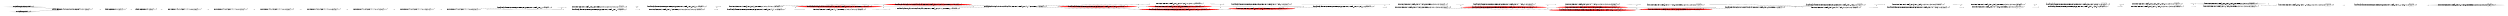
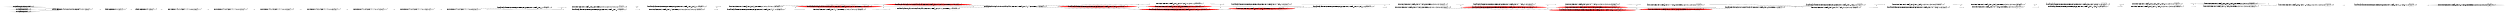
  digraph {
    rankdir=LR
    node [fillcolor=white shape=ellipse style=filled]
    edge [style=bold]
    n1 [label="assertRows(execute(\"SELECT * FROM %s WHERE a = ? AND b = ? AND c >= ? AND f = ?\",0,0,1,5),row(0,0,1,1,1,5),row(0,0,2,0,0,5))@@@27@@@['1', '1', '0']"]
    n2 [label="assertRows(execute(\"SELECT * FROM %s WHERE a = ? AND c >= ? AND f = ? ALLOW FILTERING\",0,1,5),row(0,0,1,1,1,5),row(0,0,2,0,0,5))@@@28@@@['1', '1', '0']"]
    n3 [label="assertRows(execute(\"SELECT * FROM %s WHERE a = ? AND (c, d) IN ((?, ?)) AND f = ? ALLOW FILTERING\",0,1,0,3),row(0,0,1,0,0,3))@@@27@@@['0', '0', '1']"]
    n4 [label="assertInvalidMessage(StatementRestrictions.REQUIRES_ALLOW_FILTERING_MESSAGE,\"SELECT * FROM %s WHERE a = ? AND (c, d) >= (?, ?) AND f = ?\",0,1,1,5)@@@32@@@['0', '0', '1']"]
    n5 [fillcolor=lightgray label="assertRows(execute(\"SELECT * FROM %s WHERE a = ? AND (c, d) >= (?, ?) AND f = ? ALLOW FILTERING\",0,1,1,5),row(0,0,1,1,1,5),row(0,0,2,0,0,5))@@@33@@@['0', '0', '1']"]
    n6 [fillcolor=lightgray label="testMultiplePartitionKeyAndMultiClusteringWithIndex['0', '0', '1']" shape=diamond]
    n7 [label="createTable(\"CREATE TABLE %s (a int, b int, c int, d int, e int, f int, PRIMARY KEY ((a, b), c, d, e))\")@@@3@@@['1', '1', '1']"]
    n8 [label="assertInvalidMessage(StatementRestrictions.REQUIRES_ALLOW_FILTERING_MESSAGE,\"SELECT * FROM %s WHERE a = ? AND c = ? AND d >= ? AND f = ?\",0,1,1,5)@@@29@@@['1', '1', '0']"]
    n9 [label="assertRows(execute(\"SELECT * FROM %s WHERE a = ? AND b = ? AND c = ? AND d >= ? AND f = ?\",0,0,1,1,5),row(0,0,1,1,1,5))@@@30@@@['1', '1', '0']"]
    n10 [label="assertRows(execute(\"SELECT * FROM %s WHERE a = ? AND b = ? AND (c) >= (?) AND f = ?\",0,0,1,5),row(0,0,1,1,1,5),row(0,0,2,0,0,5))@@@29@@@['0', '0', '1']"]
    n11 [fillcolor=red label="assertInvalidMessage(\"Partition key parts: b must be restricted as other parts are\",\"SELECT * FROM %s WHERE a = ? AND c IN (?, ?) AND d IN (?) ALLOW FILTERING\",0,0,1,1)@@@17@@@['0', '1', '0']"]
    n12 [label="assertInvalidMessage(\"Partition key parts: b must be restricted as other parts are\",\"SELECT * FROM %s WHERE a = ? AND (c, d) >= (?, ?) ALLOW FILTERING\",0,1,1)@@@18@@@['1', '1', '1']"]
    n13 [label="execute(\"INSERT INTO %s (a, b, c, d, e, f) VALUES (?, ?, ?, ?, ?, ?)\",0,0,1,0,0,3)@@@9@@@['1', '1', '1']"]
    n14 [label="execute(\"INSERT INTO %s (a, b, c, d, e, f) VALUES (?, ?, ?, ?, ?, ?)\",0,0,1,1,0,4)@@@10@@@['1', '1', '1']"]
    n15 [label="assertRows(execute(\"SELECT * FROM %s WHERE a = ? AND (c) = (?) ALLOW FILTERING\",0,1),row(0,0,1,0,0,3),row(0,0,1,1,0,4),row(0,0,1,1,1,5))@@@14@@@['0', '0', '1']"]
    n16 [label="assertInvalidMessage(StatementRestrictions.REQUIRES_ALLOW_FILTERING_MESSAGE,\"SELECT * FROM %s WHERE a = ? AND (c, d) = (?, ?)\",0,1,1)@@@15@@@['0', '0', '1']"]
    n17 [label="assertInvalidMessage(StatementRestrictions.REQUIRES_ALLOW_FILTERING_MESSAGE,\"SELECT * FROM %s WHERE a = ? AND (c, d) IN ((?, ?)) AND f = ?\",0,1,0,3)@@@26@@@['0', '0', '1']"]
    n18 [label="createIndex(\"CREATE INDEX ON %s (c)\")@@@4@@@['1', '1', '1']"]
    n19 [fillcolor=red label="assertInvalidMessage(StatementRestrictions.REQUIRES_ALLOW_FILTERING_MESSAGE,\"SELECT * FROM %s WHERE a = ? AND c IN (?, ?) AND d IN (?) AND f = ?\",0,1,3,0,3)@@@23@@@['0', '1', '0']"]
    n20 [fillcolor=red label="assertRows(execute(\"SELECT * FROM %s WHERE a = ? AND c IN (?, ?) AND d IN (?) AND f = ? ALLOW FILTERING\",0,1,3,0,3),row(0,0,1,0,0,3))@@@24@@@['0', '1', '0']"]
    n21 [label="execute(\"INSERT INTO %s (a, b, c, d, e, f) VALUES (?, ?, ?, ?, ?, ?)\",0,0,1,1,1,5)@@@11@@@['1', '1', '1']"]
    n22 [label="execute(\"INSERT INTO %s (a, b, c, d, e, f) VALUES (?, ?, ?, ?, ?, ?)\",0,0,2,0,0,5)@@@12@@@['1', '1', '1']"]
    n23 [fillcolor=red label="assertInvalidMessage(StatementRestrictions.REQUIRES_ALLOW_FILTERING_MESSAGE,\"SELECT * FROM %s WHERE a = ? AND c IN (?, ?) AND f = ?\",0,0,1,5)@@@19@@@['0', '1', '0']"]
    n24 [fillcolor=red label="assertRows(execute(\"SELECT * FROM %s WHERE a = ? AND c IN (?, ?) AND f = ? ALLOW FILTERING\",0,1,3,5),row(0,0,1,1,1,5))@@@20@@@['0', '1', '0']"]
    n25 [label="assertInvalidMessage(StatementRestrictions.REQUIRES_ALLOW_FILTERING_MESSAGE,\"SELECT * FROM %s WHERE a = ? AND (c) IN ((?), (?)) AND f = ?\",0,1,2,5)@@@22@@@['0', '0', '1']"]
    n26 [label="assertRows(execute(\"SELECT * FROM %s WHERE a = ? AND b = ? AND (c) IN ((?), (?)) AND f = ?\",0,0,1,2,5),row(0,0,1,1,1,5),row(0,0,2,0,0,5))@@@23@@@['0', '0', '1']"]
    n27 [label="assertInvalidMessage(\"Partition key parts: b must be restricted as other parts are\",\"SELECT * FROM %s WHERE a = ? AND c >= ? ALLOW FILTERING\",0,1)@@@25@@@['1', '1', '0']"]
    n28 [label="assertInvalidMessage(StatementRestrictions.REQUIRES_ALLOW_FILTERING_MESSAGE,\"SELECT * FROM %s WHERE a = ? AND (c) >= (?) AND f = ?\",0,1,5)@@@28@@@['0', '0', '1']"]
    n29 [label="assertRows(execute(\"SELECT * FROM %s WHERE a = ? AND c IN (?, ?) AND f = ? ALLOW FILTERING\",0,1,2,5),row(0,0,1,1,1,5),row(0,0,2,0,0,5))@@@22@@@['1', '1', '0']"]
    n30 [fillcolor=red label="assertInvalidMessage(StatementRestrictions.REQUIRES_ALLOW_FILTERING_MESSAGE,\"SELECT * FROM %s WHERE a = ? AND c IN (?) AND d IN (?) AND f = ?\",0,1,0,3)@@@23@@@['1', '0', '0']"]
    n31 [label="assertRows(execute(\"SELECT * FROM %s WHERE a = ? AND (c, d) = (?, ?) ALLOW FILTERING\",0,1,1),row(0,0,1,1,0,4),row(0,0,1,1,1,5))@@@16@@@['0', '0', '1']"]
    n32 [label="assertInvalidMessage(\"Partition key parts: b must be restricted as other parts are\",\"SELECT * FROM %s WHERE a = ? AND (c, d) IN ((?, ?)) ALLOW FILTERING\",0,1,1)@@@17@@@['0', '0', '1']"]
    n33 [label="assertRows(execute(\"SELECT * FROM %s WHERE a = ? AND c = ? ALLOW FILTERING\",0,1),row(0,0,1,0,0,3),row(0,0,1,1,0,4),row(0,0,1,1,1,5))@@@14@@@['1', '1', '0']"]
    n34 [label="assertInvalidMessage(StatementRestrictions.REQUIRES_ALLOW_FILTERING_MESSAGE,\"SELECT * FROM %s WHERE a = ? AND c = ? AND d = ?\",0,1,1)@@@15@@@['1', '1', '0']"]
    n35 [label="assertRows(execute(\"SELECT * FROM %s WHERE a = ? AND (c) >= (?) AND f = ? ALLOW FILTERING\",0,1,5),row(0,0,1,1,1,5),row(0,0,2,0,0,5))@@@30@@@['0', '0', '1']"]
    n36 [label="assertRows(execute(\"SELECT * FROM %s WHERE a = ? AND b = ? AND (c, d) >= (?, ?) AND f = ?\",0,0,1,1,5),row(0,0,1,1,1,5),row(0,0,2,0,0,5))@@@31@@@['0', '0', '1']"]
    n37 [label="assertRows(execute(\"SELECT * FROM %s WHERE a = ? AND c = ? AND d = ? ALLOW FILTERING\",0,1,1),row(0,0,1,1,0,4),row(0,0,1,1,1,5))@@@16@@@['1', '1', '0']"]
    n38 [fillcolor=red label="assertInvalidMessage(\"Partition key parts: b must be restricted as other parts are\",\"SELECT * FROM %s WHERE a = ? AND c IN (?) AND d IN (?) ALLOW FILTERING\",0,1,1)@@@17@@@['1', '0', '0']"]
    n39 [label="assertRows(execute(\"SELECT * FROM %s WHERE a = ? AND b = ? AND (c, d) IN ((?, ?)) AND f = ?\",0,0,1,0,3),row(0,0,1,0,0,3))@@@25@@@['0', '0', '1']"]
    n40 [label="assertInvalidMessage(StatementRestrictions.REQUIRES_ALLOW_FILTERING_MESSAGE,\"SELECT * FROM %s WHERE a = ? AND c >= ? AND f = ?\",0,1,5)@@@26@@@['1', '1', '0']"]
    n41 [label="createIndex(\"CREATE INDEX ON %s (f)\")@@@5@@@['1', '1', '1']"]
    n42 [label="execute(\"INSERT INTO %s (a, b, c, d, e, f) VALUES (?, ?, ?, ?, ?, ?)\",0,0,0,0,0,0)@@@6@@@['1', '1', '1']"]
    n43 [label="assertInvalidMessage(StatementRestrictions.REQUIRES_ALLOW_FILTERING_MESSAGE,\"SELECT * FROM %s WHERE a = ? AND c IN (?, ?) AND f = ?\",0,1,2,5)@@@21@@@['1', '1', '0']"]
    n44 [label="assertRows(execute(\"SELECT * FROM %s WHERE a = ? AND (c) IN ((?)) AND f = ? ALLOW FILTERING\",0,1,5),row(0,0,1,1,1,5))@@@21@@@['0', '0', '1']"]
    n45 [fillcolor=red label="assertInvalidMessage(StatementRestrictions.REQUIRES_ALLOW_FILTERING_MESSAGE,\"SELECT * FROM %s WHERE a = ? AND c IN (?) AND f = ?\",0,1,5)@@@19@@@['1', '0', '0']"]
    n46 [fillcolor=red label="assertRows(execute(\"SELECT * FROM %s WHERE a = ? AND c IN (?) AND f = ? ALLOW FILTERING\",0,1,5),row(0,0,1,1,1,5))@@@20@@@['1', '0', '0']"]
    n47 [label="assertRows(execute(\"SELECT * FROM %s WHERE a = ? AND b = ? AND (c) IN ((?)) AND f = ?\",0,0,1,5),row(0,0,1,1,1,5))@@@19@@@['0', '0', '1']"]
    n48 [label="assertInvalidMessage(StatementRestrictions.REQUIRES_ALLOW_FILTERING_MESSAGE,\"SELECT * FROM %s WHERE a = ? AND c = ?\",0,1)@@@13@@@['1', '1', '0']"]
    n49 [label="assertInvalidMessage(StatementRestrictions.REQUIRES_ALLOW_FILTERING_MESSAGE,\"SELECT * FROM %s WHERE a = ? AND (c) = (?)\")@@@13@@@['0', '0', '1']"]
    n50 [fillcolor=red label="assertRows(execute(\"SELECT * FROM %s WHERE a = ? AND c IN (?) AND d IN (?) AND f = ? ALLOW FILTERING\",0,1,0,3),row(0,0,1,0,0,3))@@@24@@@['1', '0', '0']"]
    n51 [label="assertRows(execute(\"SELECT * FROM %s WHERE a = ? AND (c) IN ((?), (?)) AND f = ? ALLOW FILTERING\",0,1,2,5),row(0,0,1,1,1,5),row(0,0,2,0,0,5))@@@24@@@['0', '0', '1']"]
    n52 [label="execute(\"INSERT INTO %s (a, b, c, d, e, f) VALUES (?, ?, ?, ?, ?, ?)\",0,0,0,1,0,1)@@@7@@@['1', '1', '1']"]
    n53 [fillcolor=lightgray label="assertRows(execute(\"SELECT * FROM %s WHERE a = ? AND c = ? AND d >= ? AND f = ? ALLOW FILTERING\",0,1,1,5),row(0,0,1,1,1,5))@@@31@@@['1', '1', '0']"]
    n54 [label="execute(\"INSERT INTO %s (a, b, c, d, e, f) VALUES (?, ?, ?, ?, ?, ?)\",0,0,0,1,1,2)@@@8@@@['1', '1', '1']"]
+   n55 [fillcolor=lightgray label="testMultiplePartitionKeyWithIndex['0', '1', '0']" shape=diamond]
    n56 [label="assertInvalidMessage(StatementRestrictions.REQUIRES_ALLOW_FILTERING_MESSAGE,\"SELECT * FROM %s WHERE a = ? AND (c) IN ((?)) AND f = ?\",0,1,5)@@@20@@@['0', '0', '1']"]
    n57 [fillcolor=lightgray label="testMultiplePartitionKeyWithIndex['1', '0', '0']" shape=diamond]
    n1 -> n2
    n1 -> n3 [label=0 style=dashed]
    n2 -> n8
    n2 -> n28 [label=0 style=dashed]
    n3 -> n28
    n4 -> n5
    n6 -> n7
    n7 -> n18
    n8 -> n9
    n8 -> n10 [label=0 style=dashed]
    n9 -> n35 [label=0 style=dashed]
    n9 -> n53
    n10 -> n35
    n11 -> n12
    n12 -> n23
    n12 -> n45
    n12 -> n47
    n13 -> n14
    n14 -> n21
    n15 -> n16
    n16 -> n31
    n17 -> n3
    n18 -> n41
    n19 -> n20
    n20 -> n27
    n21 -> n22
    n22 -> n48
    n22 -> n49
    n23 -> n24
    n24 -> n43
    n25 -> n26
    n26 -> n51
    n27 -> n39 [label=0 style=dashed]
    n27 -> n40
    n28 -> n10
    n29 -> n19
    n29 -> n25 [label=0 style=dashed]
    n29 -> n30
    n30 -> n19 [label=0 style=dashed]
    n30 -> n26 [label=0 style=dashed]
    n30 -> n50
    n31 -> n32
    n32 -> n12
    n33 -> n15 [label=0 style=dashed]
    n33 -> n34
    n34 -> n16 [label=0 style=dashed]
    n34 -> n37
    n35 -> n36
    n36 -> n4
    n37 -> n11
    n37 -> n31 [label=0 style=dashed]
    n37 -> n38
    n38 -> n11 [label=0 style=dashed]
    n38 -> n12
    n38 -> n32 [label=0 style=dashed]
    n39 -> n17
    n40 -> n1
    n40 -> n17 [label=0 style=dashed]
    n41 -> n42
    n42 -> n52
    n43 -> n29
    n43 -> n44 [label=0 style=dashed]
    n44 -> n25
    n45 -> n23 [label=0 style=dashed]
    n45 -> n46
    n45 -> n47 [label=0 style=dashed]
    n46 -> n24 [label=0 style=dashed]
    n46 -> n43
    n46 -> n56 [label=0 style=dashed]
    n47 -> n56
    n48 -> n33
    n48 -> n49 [label=0 style=dashed]
    n49 -> n15
    n50 -> n20 [label=0 style=dashed]
    n50 -> n27
    n50 -> n51 [label=0 style=dashed]
    n51 -> n39
    n52 -> n54
    n53 -> n36 [label=0 style=dashed]
    n54 -> n13
+   n55 -> n7
    n56 -> n44
    n57 -> n7
  }
